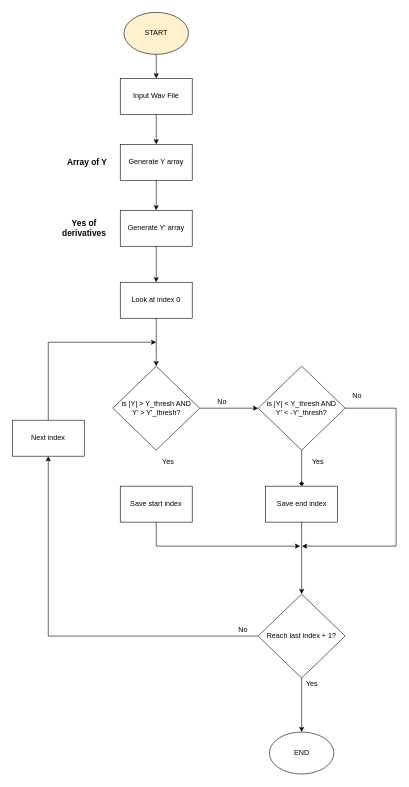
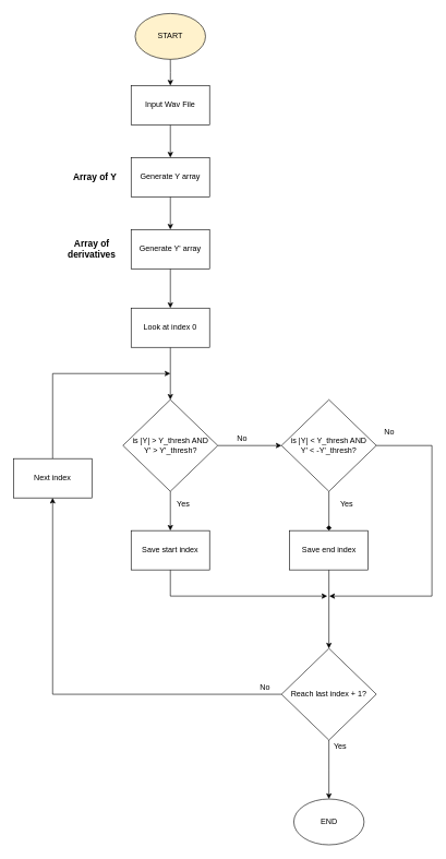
  <mxCell id="0" />
  <mxCell id="1" parent="0" />
  <mxCell id="2" value="" style="edgeStyle=orthogonalEdgeStyle;rounded=0;orthogonalLoop=1;jettySize=auto;html=1;" parent="1" source="3" target="5" edge="1"><mxGeometry relative="1" as="geometry" /></mxCell>
  <mxCell id="3" value="Input Wav File" style="whiteSpace=wrap;html=1;rounded=0;" parent="1" vertex="1"><mxGeometry x="200" y="130" width="120" height="60" as="geometry" /></mxCell>
  <mxCell id="4" value="" style="edgeStyle=orthogonalEdgeStyle;rounded=0;orthogonalLoop=1;jettySize=auto;html=1;" parent="1" source="5" target="7" edge="1"><mxGeometry relative="1" as="geometry" /></mxCell>
  <mxCell id="5" value="Generate Y array" style="whiteSpace=wrap;html=1;rounded=0;" parent="1" vertex="1"><mxGeometry x="200" y="240" width="120" height="60" as="geometry" /></mxCell>
  <mxCell id="6" value="" style="edgeStyle=orthogonalEdgeStyle;rounded=0;orthogonalLoop=1;jettySize=auto;html=1;" parent="1" source="7" target="11" edge="1"><mxGeometry relative="1" as="geometry" /></mxCell>
  <mxCell id="7" value="Generate Y' array" style="whiteSpace=wrap;html=1;rounded=0;" parent="1" vertex="1"><mxGeometry x="200" y="350" width="120" height="60" as="geometry" /></mxCell>
  <mxCell id="8" value="&lt;b&gt;&lt;font style=&quot;font-size: 14px&quot;&gt;Array of Y&lt;/font&gt;&lt;/b&gt;" style="text;html=1;strokeColor=none;fillColor=none;align=center;verticalAlign=middle;whiteSpace=wrap;rounded=0;" parent="1" vertex="1"><mxGeometry x="110" y="260" width="70" height="20" as="geometry" /></mxCell>
- <mxCell id="9" value="&lt;b&gt;&lt;font style=&quot;font-size: 14px&quot;&gt;Yes of derivatives&lt;/font&gt;&lt;/b&gt;" style="text;html=1;strokeColor=none;fillColor=none;align=center;verticalAlign=middle;whiteSpace=wrap;rounded=0;" parent="1" vertex="1"><mxGeometry x="90" y="370" width="100" height="20" as="geometry" /></mxCell>
+ <mxCell id="9" value="&lt;b&gt;&lt;font style=&quot;font-size: 14px&quot;&gt;Array of derivatives&lt;/font&gt;&lt;/b&gt;" style="text;html=1;strokeColor=none;fillColor=none;align=center;verticalAlign=middle;whiteSpace=wrap;rounded=0;" parent="1" vertex="1"><mxGeometry x="90" y="370" width="100" height="20" as="geometry" /></mxCell>
  <mxCell id="10" value="" style="edgeStyle=orthogonalEdgeStyle;rounded=0;orthogonalLoop=1;jettySize=auto;html=1;" parent="1" source="11" target="14" edge="1"><mxGeometry relative="1" as="geometry" /></mxCell>
  <mxCell id="11" value="Look at index 0" style="whiteSpace=wrap;html=1;rounded=0;" parent="1" vertex="1"><mxGeometry x="200" y="470" width="120" height="60" as="geometry" /></mxCell>
  <mxCell id="12" value="" style="edgeStyle=orthogonalEdgeStyle;rounded=0;orthogonalLoop=1;jettySize=auto;html=1;entryX=0;entryY=0.5;entryDx=0;entryDy=0;" parent="1" source="14" target="17" edge="1"><mxGeometry relative="1" as="geometry"><mxPoint x="442.5" y="680" as="targetPoint" /></mxGeometry></mxCell>
+ <mxCell id="13" value="" style="edgeStyle=orthogonalEdgeStyle;rounded=0;orthogonalLoop=1;jettySize=auto;html=1;" parent="1" source="14" target="20" edge="1"><mxGeometry relative="1" as="geometry" /></mxCell>
  <mxCell id="14" value="is |Y| &amp;gt; Y_thresh AND&lt;br&gt;Y' &amp;gt; Y'_thresh?" style="rhombus;whiteSpace=wrap;html=1;rounded=0;" parent="1" vertex="1"><mxGeometry x="187.5" y="610" width="145" height="140" as="geometry" /></mxCell>
  <mxCell id="15" value="" style="edgeStyle=orthogonalEdgeStyle;rounded=0;orthogonalLoop=1;jettySize=auto;html=1;endArrow=diamond;" parent="1" source="17" target="33" edge="1"><mxGeometry relative="1" as="geometry" /></mxCell>
  <mxCell id="16" style="edgeStyle=orthogonalEdgeStyle;rounded=0;orthogonalLoop=1;jettySize=auto;html=1;" parent="1" source="17" edge="1"><mxGeometry relative="1" as="geometry"><mxPoint x="503" y="910" as="targetPoint" /><Array as="points"><mxPoint x="660" y="680" /></Array></mxGeometry></mxCell>
  <mxCell id="17" value="is |Y| &amp;lt; Y_thresh AND&lt;br&gt;Y' &amp;lt; -Y'_thresh?" style="rhombus;whiteSpace=wrap;html=1;rounded=0;" parent="1" vertex="1"><mxGeometry x="430" y="610" width="145" height="140" as="geometry" /></mxCell>
  <mxCell id="18" value="Yes" style="text;html=1;strokeColor=none;fillColor=none;align=center;verticalAlign=middle;whiteSpace=wrap;rounded=0;" parent="1" vertex="1"><mxGeometry x="260" y="760" width="40" height="20" as="geometry" /></mxCell>
  <mxCell id="19" style="edgeStyle=orthogonalEdgeStyle;rounded=0;orthogonalLoop=1;jettySize=auto;html=1;" parent="1" source="20" edge="1"><mxGeometry relative="1" as="geometry"><mxPoint x="500" y="910" as="targetPoint" /><Array as="points"><mxPoint x="260" y="910" /></Array></mxGeometry></mxCell>
  <mxCell id="20" value="Save start index" style="whiteSpace=wrap;html=1;rounded=0;" parent="1" vertex="1"><mxGeometry x="200" y="810" width="120" height="60" as="geometry" /></mxCell>
  <mxCell id="21" value="No" style="text;html=1;strokeColor=none;fillColor=none;align=center;verticalAlign=middle;whiteSpace=wrap;rounded=0;" parent="1" vertex="1"><mxGeometry x="350" y="660" width="40" height="20" as="geometry" /></mxCell>
  <mxCell id="22" value="" style="edgeStyle=orthogonalEdgeStyle;rounded=0;orthogonalLoop=1;jettySize=auto;html=1;" parent="1" source="23" target="3" edge="1"><mxGeometry relative="1" as="geometry" /></mxCell>
  <mxCell id="23" value="START" style="ellipse;whiteSpace=wrap;html=1;rounded=0;fillColor=#fff2cc;" parent="1" vertex="1"><mxGeometry x="206.25" y="20" width="107.5" height="70" as="geometry" /></mxCell>
  <mxCell id="24" style="edgeStyle=orthogonalEdgeStyle;rounded=0;orthogonalLoop=1;jettySize=auto;html=1;" parent="1" source="25" edge="1"><mxGeometry relative="1" as="geometry"><mxPoint x="260" y="570" as="targetPoint" /><Array as="points"><mxPoint x="80" y="570" /><mxPoint x="260" y="570" /></Array></mxGeometry></mxCell>
  <mxCell id="25" value="Next index" style="whiteSpace=wrap;html=1;rounded=0;" parent="1" vertex="1"><mxGeometry x="20" y="700" width="120" height="60" as="geometry" /></mxCell>
  <mxCell id="26" value="" style="edgeStyle=orthogonalEdgeStyle;rounded=0;orthogonalLoop=1;jettySize=auto;html=1;" parent="1" source="28" target="29" edge="1"><mxGeometry relative="1" as="geometry" /></mxCell>
  <mxCell id="27" style="edgeStyle=orthogonalEdgeStyle;rounded=0;orthogonalLoop=1;jettySize=auto;html=1;entryX=0.5;entryY=1;entryDx=0;entryDy=0;" parent="1" source="28" target="25" edge="1"><mxGeometry relative="1" as="geometry"><mxPoint x="255" y="1020" as="targetPoint" /><Array as="points"><mxPoint x="80" y="1060" /></Array></mxGeometry></mxCell>
  <mxCell id="28" value="Reach last index + 1?" style="rhombus;whiteSpace=wrap;html=1;rounded=0;" parent="1" vertex="1"><mxGeometry x="430" y="990" width="145" height="140" as="geometry" /></mxCell>
  <mxCell id="29" value="END" style="ellipse;whiteSpace=wrap;html=1;rounded=0;" parent="1" vertex="1"><mxGeometry x="448.75" y="1220" width="107.5" height="70" as="geometry" /></mxCell>
  <mxCell id="30" value="Yes" style="text;html=1;strokeColor=none;fillColor=none;align=center;verticalAlign=middle;whiteSpace=wrap;rounded=0;" parent="1" vertex="1"><mxGeometry x="500" y="1130" width="40" height="20" as="geometry" /></mxCell>
  <mxCell id="31" value="No" style="text;html=1;strokeColor=none;fillColor=none;align=center;verticalAlign=middle;whiteSpace=wrap;rounded=0;" parent="1" vertex="1"><mxGeometry x="385" y="1040" width="40" height="20" as="geometry" /></mxCell>
  <mxCell id="32" style="edgeStyle=orthogonalEdgeStyle;rounded=0;orthogonalLoop=1;jettySize=auto;html=1;entryX=0.5;entryY=0;entryDx=0;entryDy=0;" parent="1" source="33" target="28" edge="1"><mxGeometry relative="1" as="geometry"><mxPoint x="502.5" y="930" as="targetPoint" /></mxGeometry></mxCell>
  <mxCell id="33" value="Save end index" style="whiteSpace=wrap;html=1;rounded=0;" parent="1" vertex="1"><mxGeometry x="442.5" y="810" width="120" height="60" as="geometry" /></mxCell>
  <mxCell id="34" value="Yes" style="text;html=1;strokeColor=none;fillColor=none;align=center;verticalAlign=middle;whiteSpace=wrap;rounded=0;" parent="1" vertex="1"><mxGeometry x="510" y="760" width="40" height="20" as="geometry" /></mxCell>
  <mxCell id="35" value="No" style="text;html=1;strokeColor=none;fillColor=none;align=center;verticalAlign=middle;whiteSpace=wrap;rounded=0;" parent="1" vertex="1"><mxGeometry x="575" y="650" width="40" height="20" as="geometry" /></mxCell>
